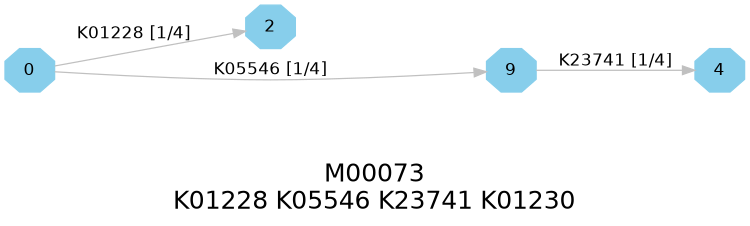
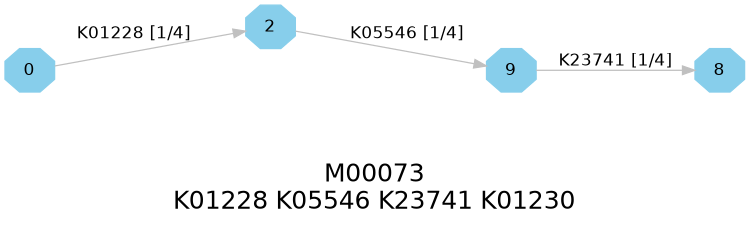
  digraph {
    fontname="DejaVu Sans"
    fontsize=20
    label="M00073\nK01228 K05546 K23741 K01230"
    rankdir=LR
    node [color=skyblue fontname="DejaVu Sans" shape=octagon style=filled]
    edge [color=grey fontname="DejaVu Sans"]
    0 [height=.3 width=.3]
    2 [height=.3 width=.3]
    n3 [height=.3 label=9 width=.3]
-   4 [height=.3 width=.3]
+   4 [height=.3 width=.3 label=8]
    subgraph sub_1 {
      0
      2
      n3
      4
    }
    0 -> 2 [label="K01228 [1/4]"]
-   0 -> n3 [label="K05546 [1/4]"]
+   2 -> n3 [label="K05546 [1/4]"]
    n3 -> 4 [label="K23741 [1/4]"]
  }
